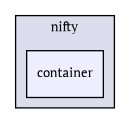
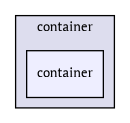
  digraph {
    compound=true
    fontname="PT Serif"
    n1 [fillcolor="#eeeeff" fontname="PT Serif" fontsize=10 label=container pencolor=black shape=box style=filled]
    subgraph cluster_1 {
      bgcolor="#ddddee"
      fontsize=10
-     label=nifty
+     label=container
      pencolor=black
      n1
    }
  }
